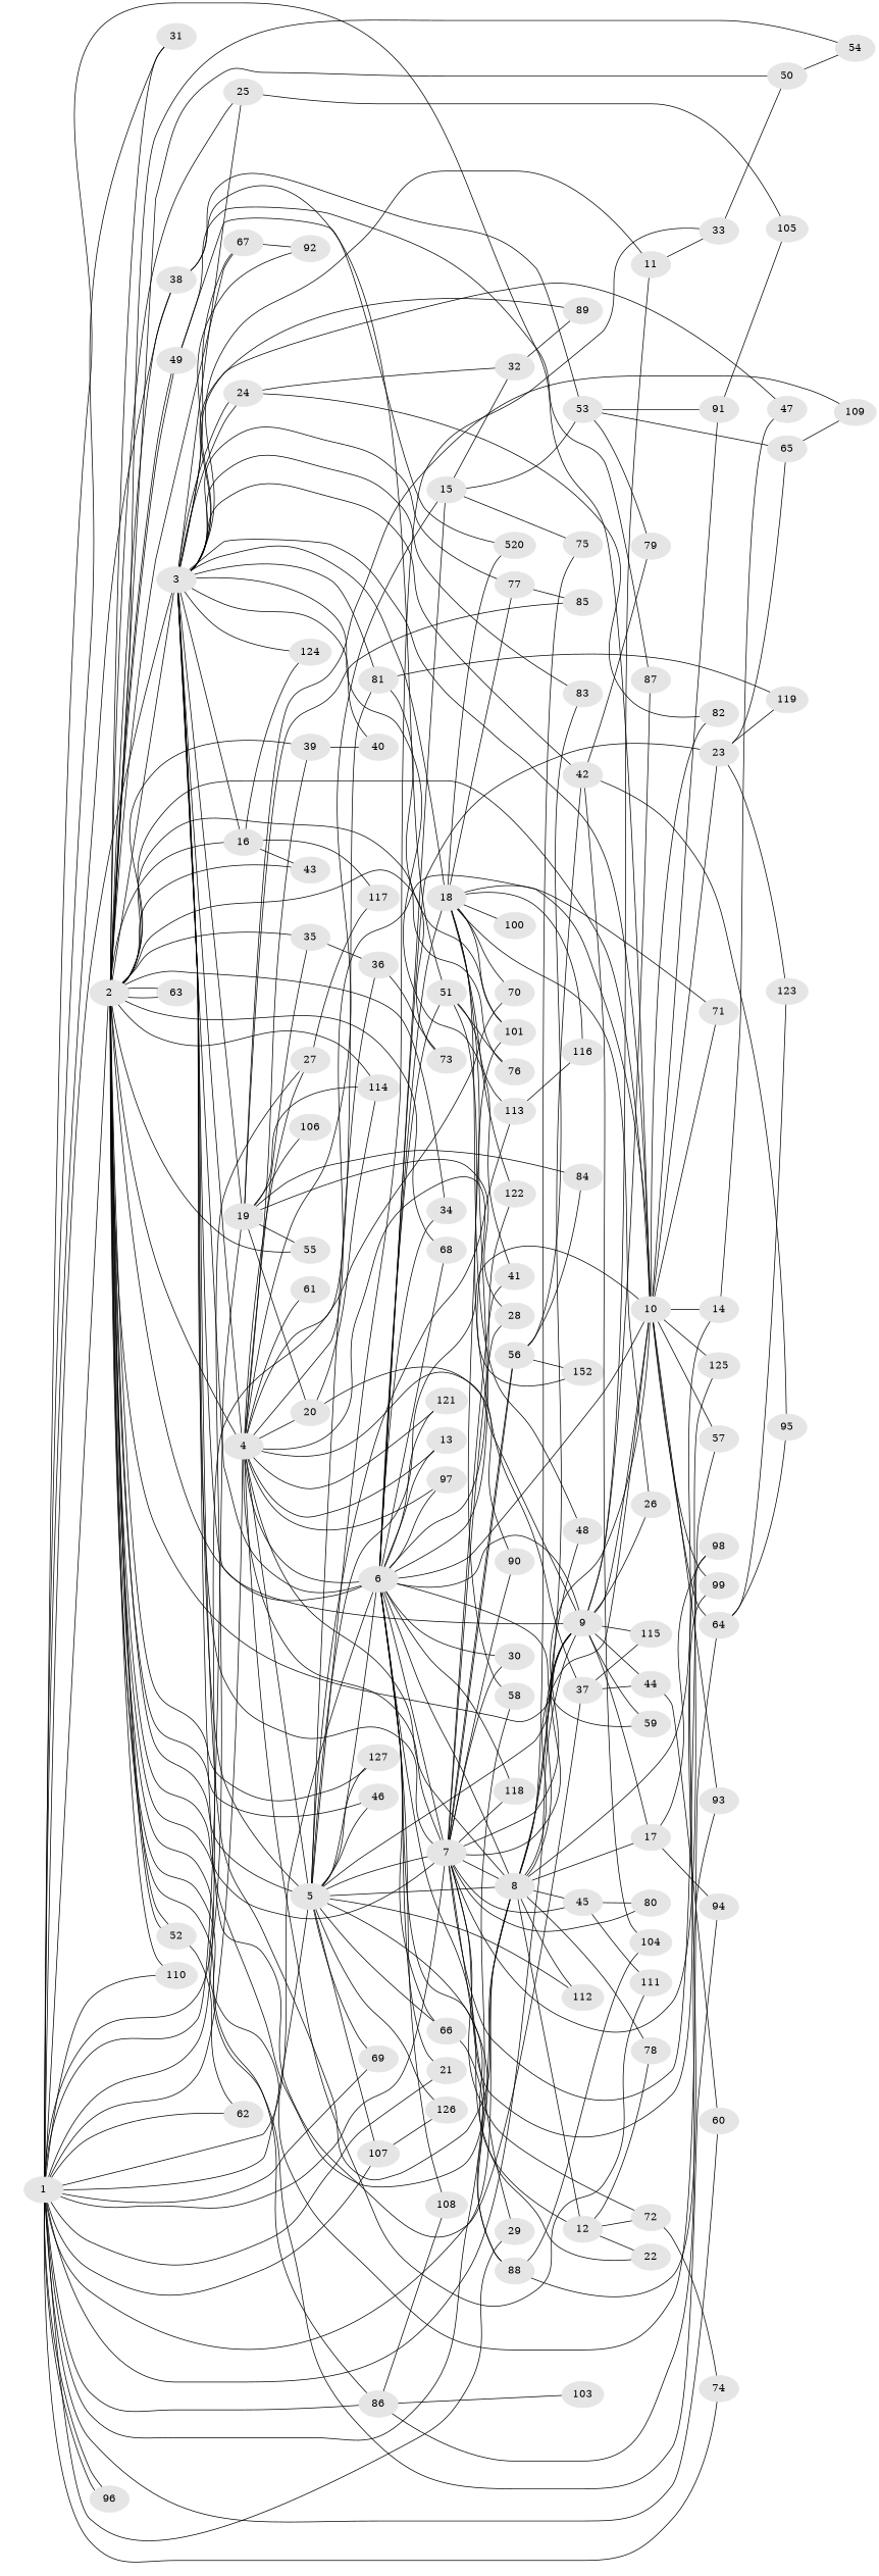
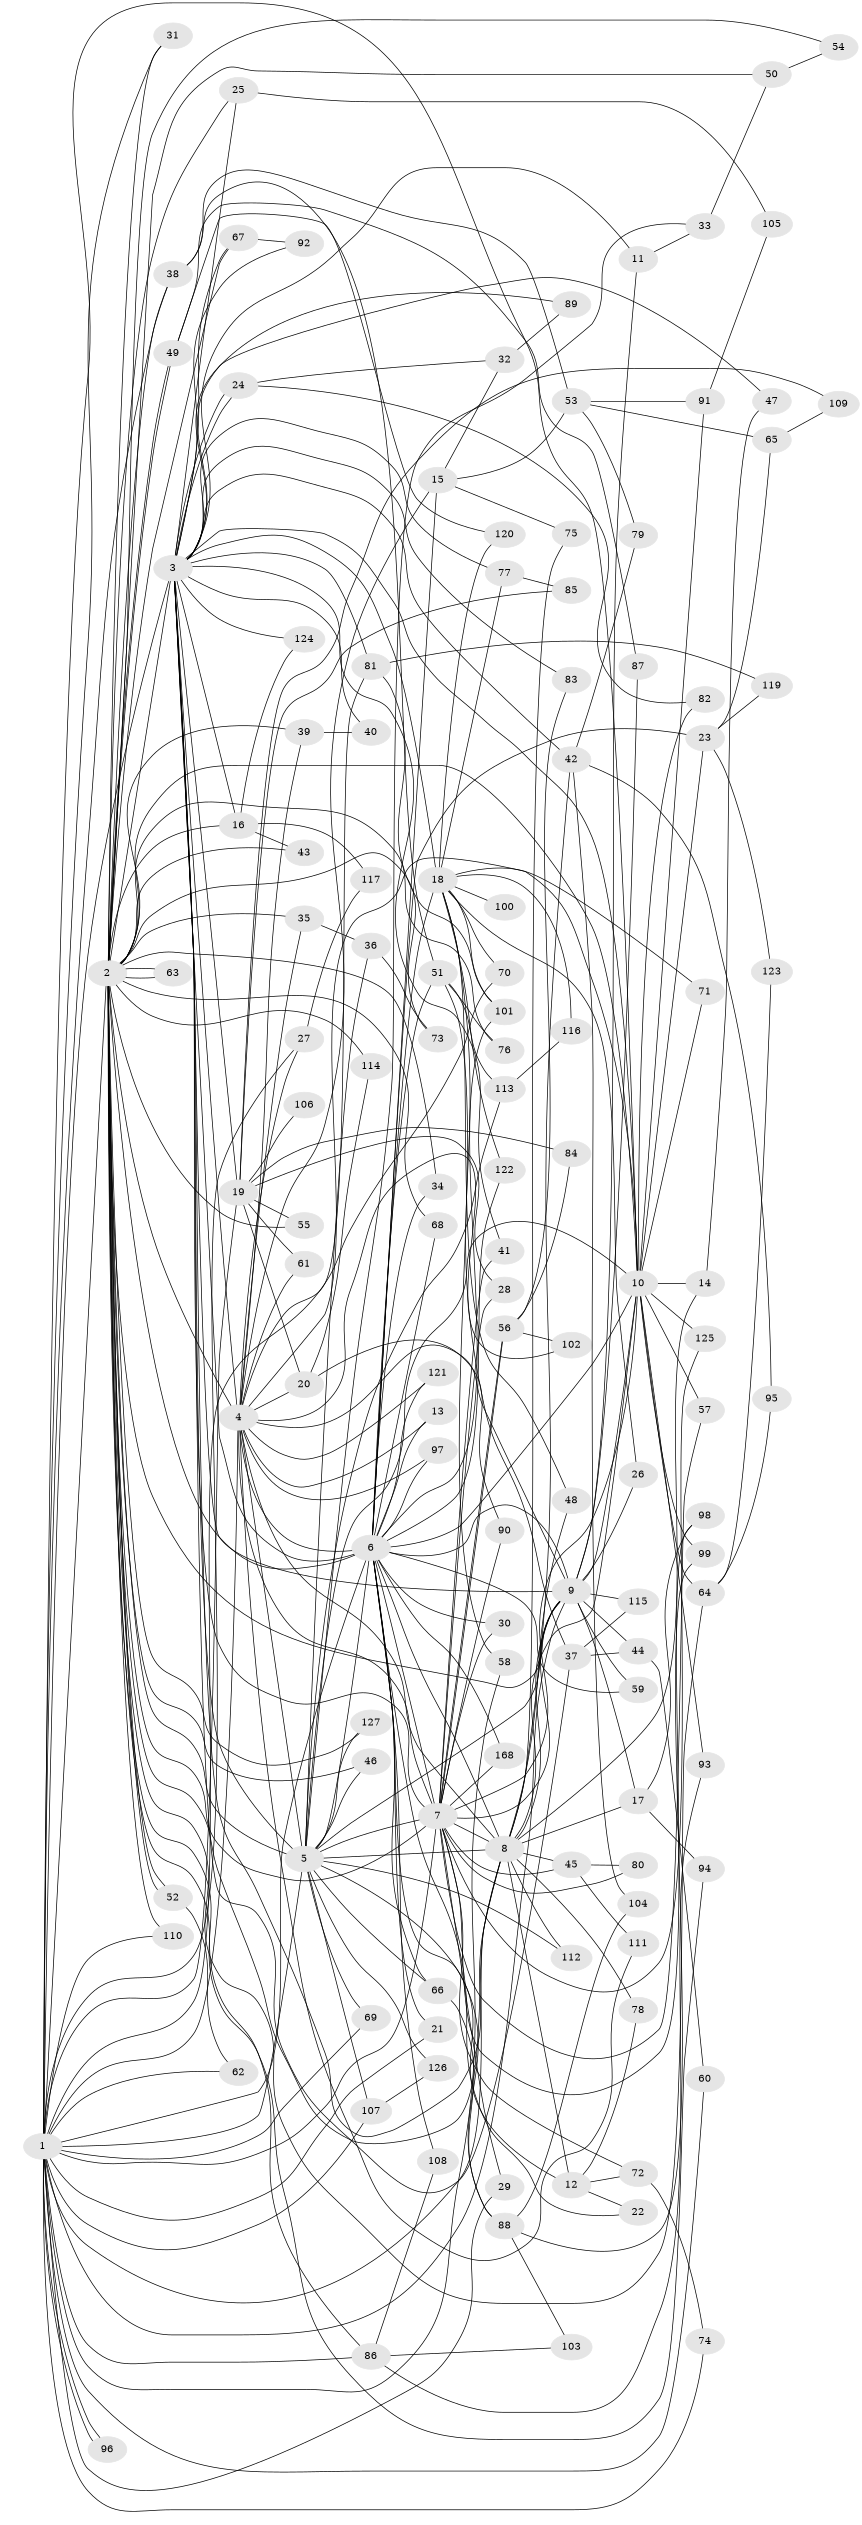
  graph {
    rankdir=LR
    node [color=gray90 style=filled]
    1
    2
    3
    4
    5
    6
    7
    8
    9
    10
    19
    21
    27
    29
    31
    38
    58
    60
    62
    69
    70
    74
    86
    96
    107
    110
    16
    25
    34
    35
    39
    43
    46
    49
    50
    52
    54
    55
    63
    64
    67
    68
    73
    76
    94
    114
    127
    11
    18
    24
    37
    40
    41
    42
    47
    77
    81
    83
    89
    92
    124
    13
    15
    20
    61
    97
-   102 [label=152]
+   102
    111
    121
    12
    33
    36
    66
    112
    113
    126
    22
    23
    30
    51
    59
    88
    101
    108
-   118
+   118 [label=168]
    122
    28
    45
    56
    57
    72
    80
    90
    98
    125
    14
    17
    48
    75
    78
    26
    44
    87
    115
    71
    82
    91
    93
    99
    106
    84
    85
    109
    117
    53
    103
    105
-   120 [label=520]
+   120
    123
    95
    100
    116
    32
    79
    104
    119
    65
    1 -- 2
    1 -- 3
    1 -- 4
    1 -- 5
    1 -- 6
    1 -- 7
    1 -- 8
    1 -- 9
    1 -- 10
    1 -- 19
    1 -- 21
    1 -- 27
    1 -- 29
    1 -- 31
    1 -- 38
    1 -- 58
    1 -- 60
    1 -- 62
    1 -- 69
    1 -- 70
    1 -- 74
    1 -- 86
    1 -- 96
    1 -- 96
    1 -- 107
    1 -- 110
    2 -- 3
    2 -- 4
    2 -- 5
    2 -- 6
    2 -- 7
    2 -- 8
    2 -- 9
    2 -- 10
    2 -- 31
    2 -- 38
    2 -- 86
    2 -- 110
    2 -- 16
    2 -- 25
    2 -- 34
    2 -- 35
    2 -- 39
    2 -- 43
    2 -- 46
    2 -- 49
    2 -- 49
    2 -- 50
    2 -- 52
    2 -- 52
    2 -- 54
    2 -- 55
    2 -- 63
    2 -- 63
    2 -- 64
    2 -- 67
    2 -- 68
    2 -- 73
    2 -- 76
    2 -- 94
    2 -- 114
    2 -- 127
    3 -- 4
    3 -- 5
    3 -- 6
    3 -- 7
    3 -- 8
    3 -- 9
    3 -- 10
    3 -- 19
    3 -- 16
    3 -- 25
    3 -- 67
    3 -- 11
    3 -- 18
    3 -- 24
    3 -- 24
    3 -- 37
    3 -- 40
    3 -- 41
    3 -- 42
    3 -- 47
    3 -- 77
    3 -- 81
    3 -- 83
    3 -- 89
    3 -- 92
    3 -- 124
    4 -- 5
    4 -- 6
    4 -- 7
    4 -- 8
    4 -- 9
    4 -- 10
    4 -- 27
    4 -- 35
    4 -- 39
    4 -- 81
    4 -- 13
    4 -- 15
    4 -- 20
    4 -- 61
    4 -- 97
    4 -- 102
    4 -- 111
    4 -- 121
    5 -- 6
    5 -- 7
    5 -- 8
    5 -- 9
    5 -- 10
    5 -- 69
    5 -- 107
    5 -- 46
    5 -- 127
    5 -- 12
    5 -- 33
    5 -- 36
    5 -- 66
    5 -- 112
    5 -- 113
    5 -- 126
    6 -- 7
    6 -- 8
    6 -- 9
    6 -- 10
    6 -- 21
    6 -- 34
    6 -- 68
    6 -- 18
    6 -- 13
    6 -- 15
    6 -- 97
    6 -- 121
    6 -- 66
    6 -- 22
    6 -- 23
    6 -- 30
    6 -- 51
    6 -- 59
    6 -- 88
    6 -- 101
    6 -- 108
    6 -- 118
    6 -- 122
    7 -- 8
    7 -- 9
    7 -- 10
    7 -- 29
    7 -- 41
    7 -- 30
    7 -- 118
    7 -- 28
    7 -- 45
    7 -- 56
    7 -- 56
    7 -- 57
    7 -- 72
    7 -- 80
    7 -- 90
    7 -- 98
    7 -- 125
    8 -- 9
    8 -- 10
    8 -- 42
    8 -- 12
    8 -- 112
    8 -- 45
    8 -- 14
    8 -- 17
    8 -- 48
    8 -- 75
    8 -- 78
    9 -- 10
    9 -- 11
    9 -- 59
    9 -- 17
    9 -- 26
    9 -- 44
    9 -- 87
    9 -- 115
    10 -- 64
    10 -- 23
    10 -- 57
    10 -- 125
    10 -- 14
    10 -- 71
    10 -- 82
    10 -- 91
    10 -- 93
    10 -- 99
    19 -- 55
    19 -- 20
-   19 -- 114
+   19 -- 61
    19 -- 28
    19 -- 106
    19 -- 84
    19 -- 85
    19 -- 109
    27 -- 117
    38 -- 51
    38 -- 53
    86 -- 108
    86 -- 93
    86 -- 103
    107 -- 126
    16 -- 43
    16 -- 124
    16 -- 117
    25 -- 105
    35 -- 36
    39 -- 40
    49 -- 87
    49 -- 120
    50 -- 54
    52 -- 62
    64 -- 123
    64 -- 95
    67 -- 92
    11 -- 33
    18 -- 70
    18 -- 37
    18 -- 77
    18 -- 101
    18 -- 122
    18 -- 48
    18 -- 26
    18 -- 71
    18 -- 120
    18 -- 100
    18 -- 116
    24 -- 82
    24 -- 32
    37 -- 44
    37 -- 115
    42 -- 95
    42 -- 79
    42 -- 104
    77 -- 85
    81 -- 101
    81 -- 119
    15 -- 75
    15 -- 53
    15 -- 32
    20 -- 114
    20 -- 90
    12 -- 22
    12 -- 72
    12 -- 78
    33 -- 50
    36 -- 73
    66 -- 88
    113 -- 116
    23 -- 123
    23 -- 119
    23 -- 65
    51 -- 58
    51 -- 76
    51 -- 113
    88 -- 99
+   88 -- 103
    88 -- 104
    45 -- 111
    45 -- 80
    56 -- 83
    56 -- 102
    56 -- 84
    72 -- 74
    14 -- 47
    17 -- 94
    17 -- 98
    44 -- 60
    91 -- 105
    53 -- 91
    53 -- 79
    53 -- 65
    32 -- 89
    65 -- 109
  }
